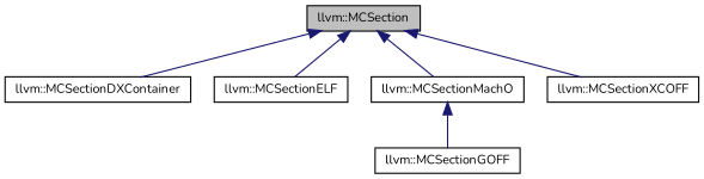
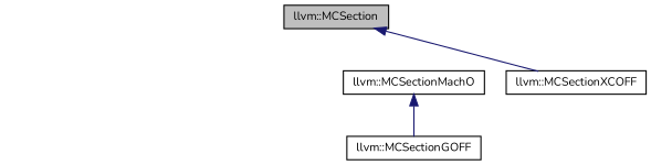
  digraph {
    fontname=Nunito
    rankdir=TB
    node [color=black fontname=Nunito fontsize=10 shape=record]
    edge [color=midnightblue dir=back fontname=Nunito fontsize=10 labelfontname=Helvetica labelfontsize=10 style=solid]
    n1 [fillcolor=grey75 fontcolor=black height=0.2 label="llvm::MCSection" style=filled width=0.4]
-   n2 [height=0.2 label="llvm::MCSectionDXContainer" width=0.4]
-   n3 [height=0.2 label="llvm::MCSectionELF" width=0.4]
    n4 [height=0.2 label="llvm::MCSectionMachO" width=0.4]
    n5 [height=0.2 label="llvm::MCSectionXCOFF" width=0.4]
    n6 [height=0.2 label="llvm::MCSectionGOFF" width=0.4]
-   n1 -> n2
-   n1 -> n3
-   n1 -> n4
    n1 -> n5
    n4 -> n6
  }
